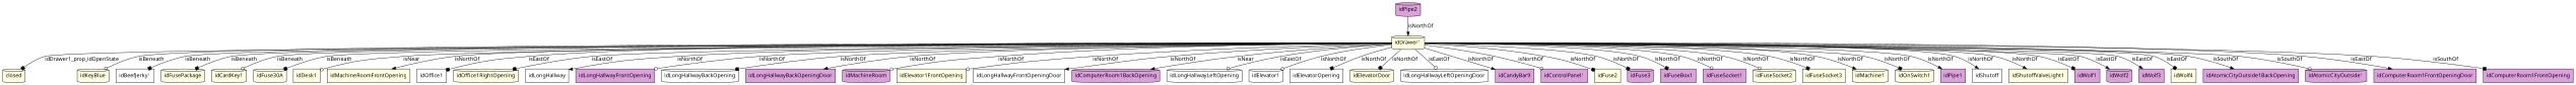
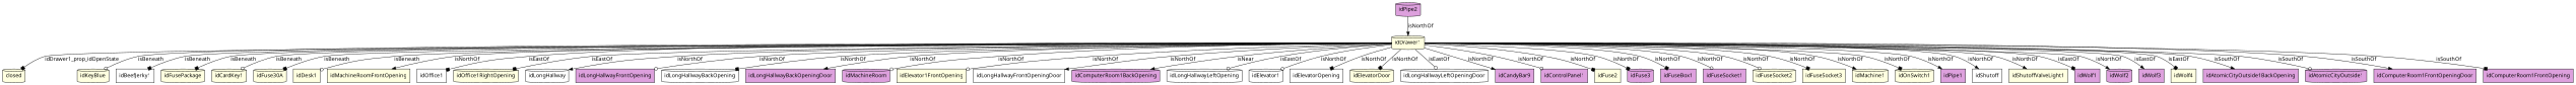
  strict digraph {
    fontname="Noto Sans"
    node [fillcolor=lightyellow fontname="Noto Sans" node_type=entity_node shape=box style=filled]
    edge [arrowhead=box edge_type=relationship fontname="Noto Sans"]
    idDrawer1 [shape=cylinder]
    closed [node_type=property_node shape=cylinder]
    idKeyBlue [shape=cylinder]
    idBeefJerky1 [fillcolor=white]
    idFusePackage [shape=cylinder]
    idCardKey1 [shape=cylinder]
    idFuse30A [shape=cylinder]
    idDesk1
    idMachineRoomFrontOpening
    idOffice1 [fillcolor=white]
    idOffice1RightOpening [shape=cylinder]
-   idLongHallway [fillcolor=white]
+   idLongHallway [fillcolor=white shape=cylinder]
    idLongHallwayFrontOpening [fillcolor=plum]
    idLongHallwayBackOpening [fillcolor=white shape=cylinder]
    idLongHallwayBackOpeningDoor [fillcolor=plum]
    idMachineRoom [fillcolor=plum shape=cylinder]
    idElevator1FrontOpening
    idLongHallwayFrontOpeningDoor [fillcolor=white]
    idComputerRoom1BackOpening [fillcolor=plum shape=cylinder]
    idLongHallwayLeftOpening [fillcolor=white shape=cylinder]
    idElevator1 [fillcolor=white shape=cylinder]
    idElevatorOpening [fillcolor=white]
    idElevatorDoor [shape=cylinder]
    idLongHallwayLeftOpeningDoor [fillcolor=white shape=cylinder]
    n25 [fillcolor=plum label=idCandyBar9]
    idControlPanel1 [fillcolor=plum]
    idFuse2
    idFuse3 [fillcolor=plum shape=cylinder]
    idFuseBox1 [fillcolor=plum]
    idFuseSocket1 [fillcolor=plum]
    idFuseSocket2 [shape=cylinder]
    idFuseSocket3
    idMachine1 [shape=cylinder]
    idOnSwitch1 [shape=cylinder]
    idPipe1 [fillcolor=plum]
    idShutoff [fillcolor=white]
    idShutoffValveLight1
    idWolf1 [fillcolor=plum]
    idWolf2 [fillcolor=plum shape=cylinder]
    idWolf3 [fillcolor=plum]
    idWolf4
    idAtomicCityOutside1BackOpening [fillcolor=plum]
    idAtomicCityOutside1 [fillcolor=plum shape=cylinder]
    idComputerRoom1FrontOpeningDoor [fillcolor=plum]
    idComputerRoom1FrontOpening [fillcolor=plum]
    idPipe2 [fillcolor=plum shape=cylinder]
    idDrawer1 -> closed [edge_type=property label=idDrawer1_prop_idOpenState]
    idDrawer1 -> idKeyBlue [arrowhead=odot label=isBeneath]
    idDrawer1 -> idBeefJerky1 [label=isBeneath]
    idDrawer1 -> idFusePackage [label=isBeneath]
    idDrawer1 -> idCardKey1 [arrowhead=odot label=isBeneath]
    idDrawer1 -> idFuse30A [label=isBeneath]
-   idDrawer1 -> idDesk1 [arrowhead=odot label=isNear]
+   idDrawer1 -> idDesk1 [arrowhead=odot label=isBeneath]
    idDrawer1 -> idMachineRoomFrontOpening [arrowhead=normal label=isNorthOf]
    idDrawer1 -> idOffice1 [label=isEastOf]
    idDrawer1 -> idOffice1RightOpening [label=isEastOf]
    idDrawer1 -> idLongHallway [arrowhead=normal label=isNorthOf]
    idDrawer1 -> idLongHallwayFrontOpening [arrowhead=odot label=isNorthOf]
    idDrawer1 -> idLongHallwayBackOpening [label=isNorthOf]
    idDrawer1 -> idLongHallwayBackOpeningDoor [arrowhead=normal label=isNorthOf]
    idDrawer1 -> idMachineRoom [arrowhead=odot label=isNorthOf]
    idDrawer1 -> idElevator1FrontOpening [arrowhead=odot label=isNorthOf]
    idDrawer1 -> idLongHallwayFrontOpeningDoor [arrowhead=normal label=isNorthOf]
    idDrawer1 -> idComputerRoom1BackOpening [arrowhead=normal label=isNear]
    idDrawer1 -> idLongHallwayLeftOpening [arrowhead=odot label=isEastOf]
    idDrawer1 -> idElevator1 [arrowhead=odot label=isNorthOf]
    idDrawer1 -> idElevatorOpening [label=isNorthOf]
    idDrawer1 -> idElevatorDoor [label=isNorthOf]
    idDrawer1 -> idLongHallwayLeftOpeningDoor [arrowhead=odot label=isEastOf]
    idDrawer1 -> n25 [arrowhead=normal label=isNorthOf]
    idDrawer1 -> idControlPanel1 [arrowhead=odot label=isNorthOf]
    idDrawer1 -> idFuse2 [label=isNorthOf]
    idDrawer1 -> idFuse3 [label=isNorthOf]
    idDrawer1 -> idFuseBox1 [label=isNorthOf]
    idDrawer1 -> idFuseSocket1 [arrowhead=odot label=isNorthOf]
    idDrawer1 -> idFuseSocket2 [arrowhead=odot label=isNorthOf]
    idDrawer1 -> idFuseSocket3 [label=isNorthOf]
    idDrawer1 -> idMachine1 [arrowhead=normal label=isNorthOf]
    idDrawer1 -> idOnSwitch1 [label=isNorthOf]
    idDrawer1 -> idPipe1 [arrowhead=normal label=isNorthOf]
    idDrawer1 -> idShutoff [arrowhead=normal label=isNorthOf]
    idDrawer1 -> idShutoffValveLight1 [arrowhead=normal label=isNorthOf]
    idDrawer1 -> idWolf1 [label=isEastOf]
-   idDrawer1 -> idWolf2 [arrowhead=normal label=isEastOf]
+   idDrawer1 -> idWolf2 [arrowhead=normal label=isNorthOf]
    idDrawer1 -> idWolf3 [arrowhead=normal label=isEastOf]
    idDrawer1 -> idWolf4 [label=isEastOf]
    idDrawer1 -> idAtomicCityOutside1BackOpening [arrowhead=normal label=isSouthOf]
    idDrawer1 -> idAtomicCityOutside1 [arrowhead=odot label=isSouthOf]
-   idDrawer1 -> idComputerRoom1FrontOpeningDoor [arrowhead=normal label=isEastOf]
+   idDrawer1 -> idComputerRoom1FrontOpeningDoor [arrowhead=normal label=isSouthOf]
    idDrawer1 -> idComputerRoom1FrontOpening [label=isSouthOf]
    idPipe2 -> idDrawer1 [arrowhead=normal label=isNorthOf]
  }
